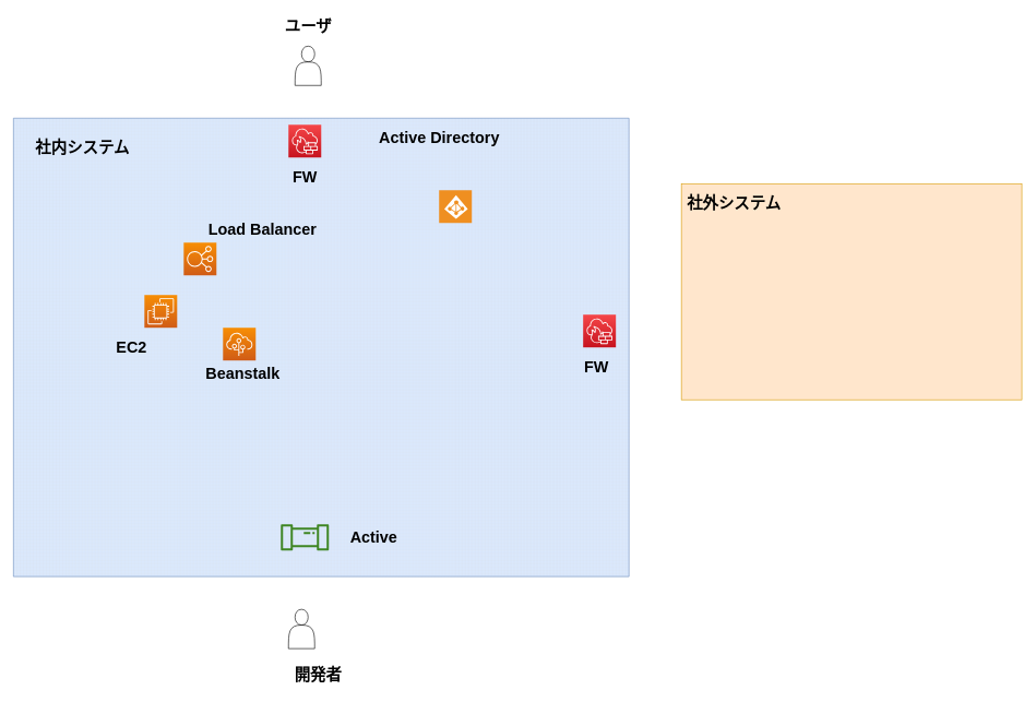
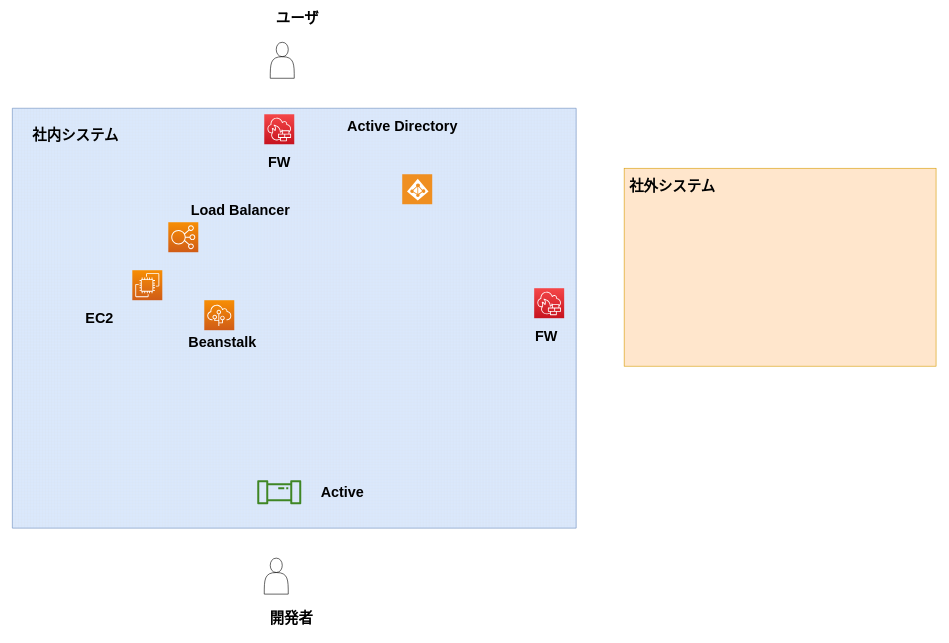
  <mxCell id="0" />
  <mxCell id="1" parent="0" />
  <mxCell id="2" value="" style="verticalLabelPosition=bottom;verticalAlign=top;html=1;shape=mxgraph.basic.patternFillRect;fillStyle=grid;step=5;fillStrokeWidth=0.2;fillStrokeColor=#dddddd;fillColor=#dae8fc;strokeColor=#6c8ebf;" vertex="1" parent="1"><mxGeometry x="20" y="180" width="940" height="700" as="geometry" /></mxCell>
  <mxCell id="3" value="" style="sketch=0;points=[[0,0,0],[0.25,0,0],[0.5,0,0],[0.75,0,0],[1,0,0],[0,1,0],[0.25,1,0],[0.5,1,0],[0.75,1,0],[1,1,0],[0,0.25,0],[0,0.5,0],[0,0.75,0],[1,0.25,0],[1,0.5,0],[1,0.75,0]];outlineConnect=0;fontColor=#232F3E;gradientColor=#F78E04;gradientDirection=north;fillColor=#D05C17;strokeColor=#ffffff;dashed=0;verticalLabelPosition=bottom;verticalAlign=top;align=center;html=1;fontSize=12;fontStyle=0;aspect=fixed;shape=mxgraph.aws4.resourceIcon;resIcon=mxgraph.aws4.ec2;" vertex="1" parent="1"><mxGeometry x="220" y="450" width="50" height="50" as="geometry" /></mxCell>
  <mxCell id="4" value="" style="sketch=0;points=[[0,0,0],[0.25,0,0],[0.5,0,0],[0.75,0,0],[1,0,0],[0,1,0],[0.25,1,0],[0.5,1,0],[0.75,1,0],[1,1,0],[0,0.25,0],[0,0.5,0],[0,0.75,0],[1,0.25,0],[1,0.5,0],[1,0.75,0]];outlineConnect=0;fontColor=#232F3E;gradientColor=#F78E04;gradientDirection=north;fillColor=#D05C17;strokeColor=#ffffff;dashed=0;verticalLabelPosition=bottom;verticalAlign=top;align=center;html=1;fontSize=12;fontStyle=0;aspect=fixed;shape=mxgraph.aws4.resourceIcon;resIcon=mxgraph.aws4.elastic_load_balancing;" vertex="1" parent="1"><mxGeometry x="280" y="370" width="50" height="50" as="geometry" /></mxCell>
  <mxCell id="5" value="" style="sketch=0;points=[[0,0,0],[0.25,0,0],[0.5,0,0],[0.75,0,0],[1,0,0],[0,1,0],[0.25,1,0],[0.5,1,0],[0.75,1,0],[1,1,0],[0,0.25,0],[0,0.5,0],[0,0.75,0],[1,0.25,0],[1,0.5,0],[1,0.75,0]];outlineConnect=0;fontColor=#232F3E;gradientColor=#F78E04;gradientDirection=north;fillColor=#D05C17;strokeColor=#ffffff;dashed=0;verticalLabelPosition=bottom;verticalAlign=top;align=center;html=1;fontSize=12;fontStyle=0;aspect=fixed;shape=mxgraph.aws4.resourceIcon;resIcon=mxgraph.aws4.elastic_beanstalk;" vertex="1" parent="1"><mxGeometry x="340" y="500" width="50" height="50" as="geometry" /></mxCell>
  <mxCell id="6" value="" style="shape=actor;whiteSpace=wrap;html=1;" vertex="1" parent="1"><mxGeometry x="450" y="70" width="40" height="60" as="geometry" /></mxCell>
  <mxCell id="7" value="社内システム" style="text;strokeColor=none;fillColor=none;html=1;fontSize=24;fontStyle=1;verticalAlign=middle;align=center;" vertex="1" parent="1"><mxGeometry x="40" y="200" width="170" height="50" as="geometry" /></mxCell>
  <mxCell id="8" value="" style="sketch=0;points=[[0,0,0],[0.25,0,0],[0.5,0,0],[0.75,0,0],[1,0,0],[0,1,0],[0.25,1,0],[0.5,1,0],[0.75,1,0],[1,1,0],[0,0.25,0],[0,0.5,0],[0,0.75,0],[1,0.25,0],[1,0.5,0],[1,0.75,0]];outlineConnect=0;fontColor=#232F3E;gradientColor=#F54749;gradientDirection=north;fillColor=#C7131F;strokeColor=#ffffff;dashed=0;verticalLabelPosition=bottom;verticalAlign=top;align=center;html=1;fontSize=12;fontStyle=0;aspect=fixed;shape=mxgraph.aws4.resourceIcon;resIcon=mxgraph.aws4.network_firewall;" vertex="1" parent="1"><mxGeometry x="890" y="480" width="50" height="50" as="geometry" /></mxCell>
  <mxCell id="9" value="" style="sketch=0;points=[[0,0,0],[0.25,0,0],[0.5,0,0],[0.75,0,0],[1,0,0],[0,1,0],[0.25,1,0],[0.5,1,0],[0.75,1,0],[1,1,0],[0,0.25,0],[0,0.5,0],[0,0.75,0],[1,0.25,0],[1,0.5,0],[1,0.75,0]];outlineConnect=0;fontColor=#232F3E;gradientColor=#F54749;gradientDirection=north;fillColor=#C7131F;strokeColor=#ffffff;dashed=0;verticalLabelPosition=bottom;verticalAlign=top;align=center;html=1;fontSize=12;fontStyle=0;aspect=fixed;shape=mxgraph.aws4.resourceIcon;resIcon=mxgraph.aws4.network_firewall;" vertex="1" parent="1"><mxGeometry x="440" y="190" width="50" height="50" as="geometry" /></mxCell>
  <mxCell id="10" value="" style="rounded=0;whiteSpace=wrap;html=1;fillColor=#ffe6cc;strokeColor=#d79b00;" vertex="1" parent="1"><mxGeometry x="1040" y="280" width="520" height="330" as="geometry" /></mxCell>
  <mxCell id="11" value="社外システム" style="text;strokeColor=none;fillColor=none;html=1;fontSize=24;fontStyle=1;verticalAlign=middle;align=center;" vertex="1" parent="1"><mxGeometry x="1070" y="290" width="100" height="40" as="geometry" /></mxCell>
  <mxCell id="12" value="" style="shadow=0;dashed=0;html=1;strokeColor=none;fillColor=#EF8F21;labelPosition=center;verticalLabelPosition=bottom;verticalAlign=top;align=center;outlineConnect=0;shape=mxgraph.veeam.active_directory;" vertex="1" parent="1"><mxGeometry x="670" y="290" width="50" height="50" as="geometry" /></mxCell>
  <mxCell id="13" value="" style="sketch=0;outlineConnect=0;fontColor=#232F3E;gradientColor=none;fillColor=#3F8624;strokeColor=none;dashed=0;verticalLabelPosition=bottom;verticalAlign=top;align=center;html=1;fontSize=12;fontStyle=0;aspect=fixed;pointerEvents=1;shape=mxgraph.aws4.iot_analytics_pipeline;" vertex="1" parent="1"><mxGeometry x="427.85" y="800" width="74.29" height="40" as="geometry" /></mxCell>
  <mxCell id="14" value="" style="shape=actor;whiteSpace=wrap;html=1;" vertex="1" parent="1"><mxGeometry x="440" y="930" width="40" height="60" as="geometry" /></mxCell>
  <mxCell id="15" value="開発者" style="text;strokeColor=none;fillColor=none;html=1;fontSize=24;fontStyle=1;verticalAlign=middle;align=center;" vertex="1" parent="1"><mxGeometry x="434.99" y="1010" width="100" height="40" as="geometry" /></mxCell>
- <mxCell id="16" value="ユーザ" style="text;strokeColor=none;fillColor=none;html=1;fontSize=24;fontStyle=1;verticalAlign=middle;align=center;" vertex="1" parent="1"><mxGeometry x="420" y="20" width="100" height="40" as="geometry" /></mxCell>
+ <mxCell id="16" value="ユーザ" style="text;strokeColor=none;fillColor=none;html=1;fontSize=24;fontStyle=1;verticalAlign=middle;align=center;" vertex="1" parent="1"><mxGeometry x="445" y="10" width="100" height="40" as="geometry" /></mxCell>
  <mxCell id="17" value="Active" style="text;strokeColor=none;fillColor=none;html=1;fontSize=24;fontStyle=1;verticalAlign=middle;align=center;" vertex="1" parent="1"><mxGeometry x="520" y="800" width="100" height="40" as="geometry" /></mxCell>
  <mxCell id="18" value="Active Directory" style="text;strokeColor=none;fillColor=none;html=1;fontSize=24;fontStyle=1;verticalAlign=middle;align=center;" vertex="1" parent="1"><mxGeometry x="620" y="190" width="100" height="40" as="geometry" /></mxCell>
  <mxCell id="19" value="FW" style="text;strokeColor=none;fillColor=none;html=1;fontSize=24;fontStyle=1;verticalAlign=middle;align=center;" vertex="1" parent="1"><mxGeometry x="415" y="250" width="100" height="40" as="geometry" /></mxCell>
  <mxCell id="20" value="FW" style="text;strokeColor=none;fillColor=none;html=1;fontSize=24;fontStyle=1;verticalAlign=middle;align=center;" vertex="1" parent="1"><mxGeometry x="860" y="540" width="100" height="40" as="geometry" /></mxCell>
- <mxCell id="21" value="EC2" style="text;strokeColor=none;fillColor=none;html=1;fontSize=24;fontStyle=1;verticalAlign=middle;align=center;" vertex="1" parent="1"><mxGeometry x="150" y="510" width="100" height="40" as="geometry" /></mxCell>
+ <mxCell id="21" value="EC2" style="text;strokeColor=none;fillColor=none;html=1;fontSize=24;fontStyle=1;verticalAlign=middle;align=center;" vertex="1" parent="1"><mxGeometry x="115" y="510" width="100" height="40" as="geometry" /></mxCell>
  <mxCell id="22" value="Load Balancer" style="text;strokeColor=none;fillColor=none;html=1;fontSize=24;fontStyle=1;verticalAlign=middle;align=center;" vertex="1" parent="1"><mxGeometry x="350" y="330" width="100" height="40" as="geometry" /></mxCell>
  <mxCell id="23" value="Beanstalk" style="text;strokeColor=none;fillColor=none;html=1;fontSize=24;fontStyle=1;verticalAlign=middle;align=center;" vertex="1" parent="1"><mxGeometry x="320" y="550" width="100" height="40" as="geometry" /></mxCell>
